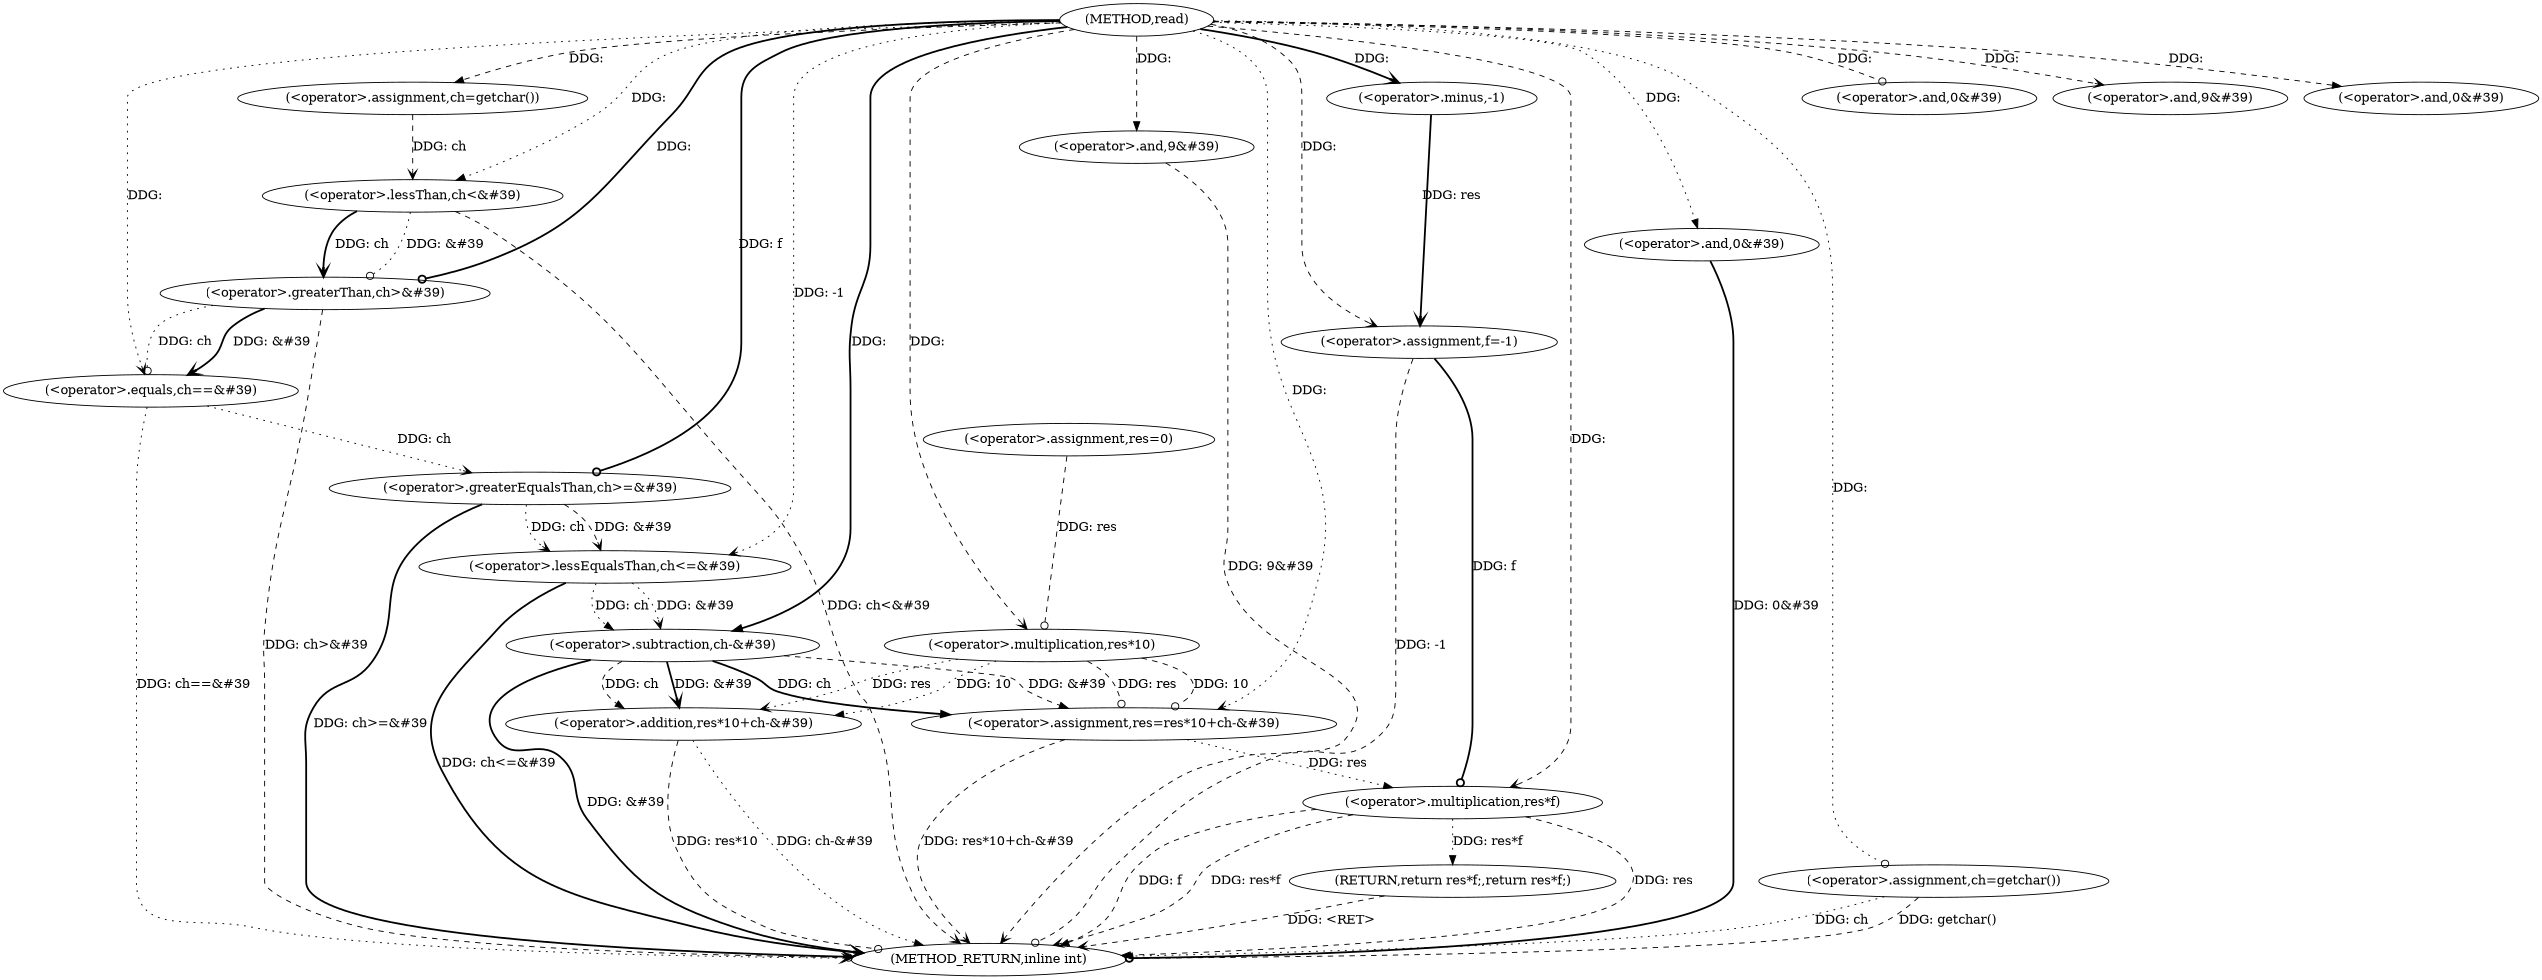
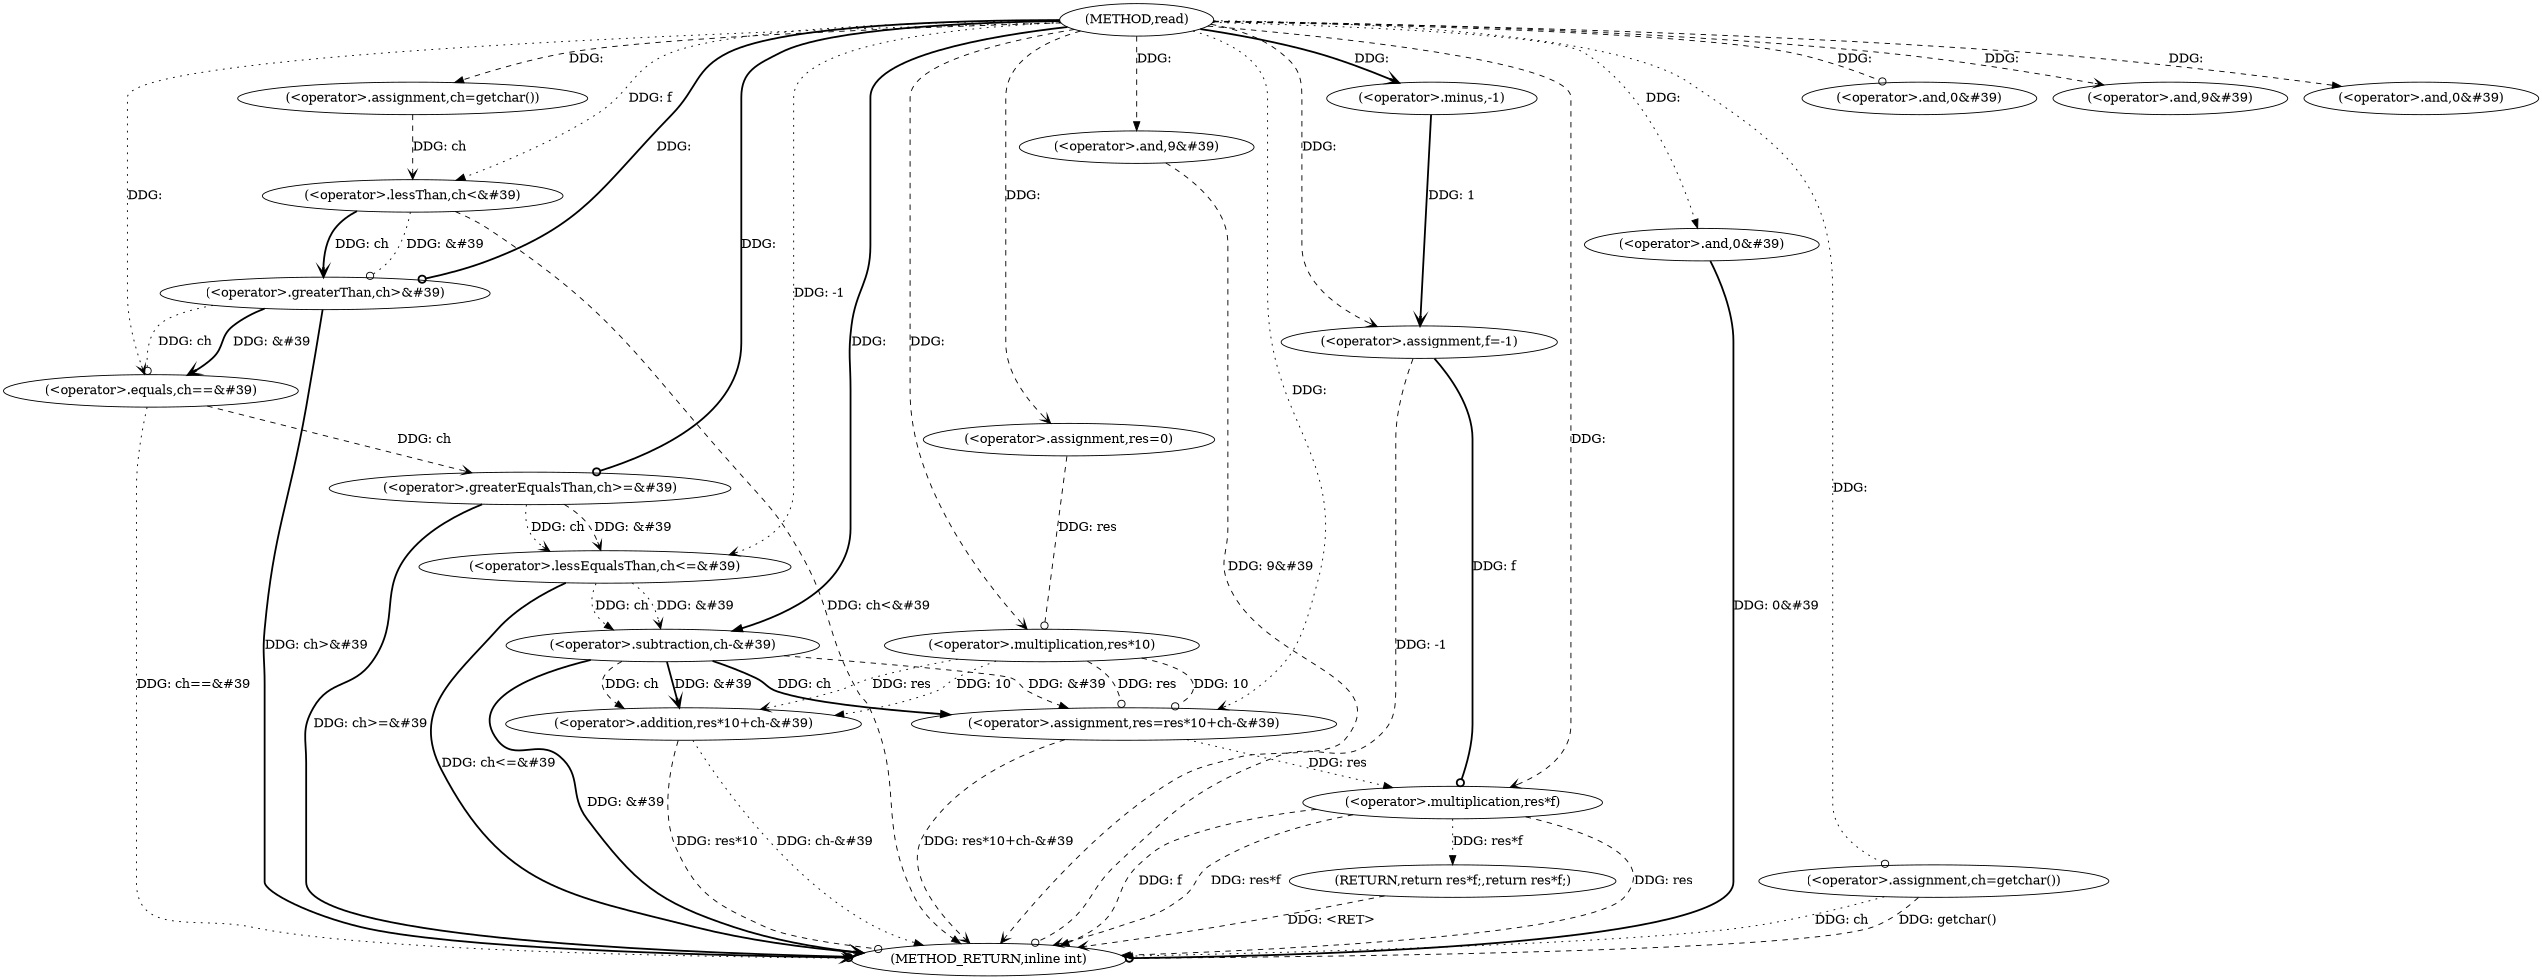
  digraph {
    fontname="DejaVu Serif"
    node [fontname="DejaVu Serif"]
    edge [arrowhead=vee fontname="DejaVu Serif" style=dashed]
    n1 [label="(METHOD,read)"]
    n2 [label="(<operator>.assignment,res=0)"]
    n3 [label="(<operator>.and,0&#39)"]
    n4 [label="(<operator>.greaterThan,ch>&#39)"]
    n5 [label="(<operator>.and,9&#39)"]
    n6 [label="(<operator>.equals,ch==&#39)"]
    n7 [label="(<operator>.assignment,f=-1)"]
    n8 [label="(<operator>.greaterEqualsThan,ch>=&#39)"]
    n9 [label="(<operator>.and,0&#39)"]
    n10 [label="(<operator>.lessEqualsThan,ch<=&#39)"]
    n11 [label="(<operator>.and,9&#39)"]
    n12 [label="(<operator>.assignment,res=res*10+ch-&#39)"]
    n13 [label="(<operator>.and,0&#39)"]
    n14 [label="(<operator>.assignment,ch=getchar())"]
    n15 [label="(<operator>.assignment,ch=getchar())"]
    n16 [label="(<operator>.lessThan,ch<&#39)"]
    n17 [label="(<operator>.multiplication,res*f)"]
    n18 [label="(<operator>.minus,-1)"]
    n19 [label="(<operator>.multiplication,res*10)"]
    n20 [label="(<operator>.subtraction,ch-&#39)"]
    n21 [label="(METHOD_RETURN,inline int)"]
    n22 [label="(RETURN,return res*f;,return res*f;)"]
    n23 [label="(<operator>.addition,res*10+ch-&#39)"]
+   n1 -> n2 [label="DDG: "]
    n1 -> n3 [arrowhead=odot label="DDG: "]
    n1 -> n4 [arrowhead=odot label="DDG: " style=bold]
    n1 -> n5 [label="DDG: "]
    n1 -> n6 [label="DDG: " style=dotted]
    n1 -> n7 [label="DDG: "]
-   n1 -> n8 [arrowhead=odot label="DDG: f" style=bold]
+   n1 -> n8 [arrowhead=odot label="DDG: " style=bold]
    n1 -> n9 [arrowhead=normal label="DDG: "]
    n1 -> n10 [label="DDG: -1" style=dotted]
    n1 -> n11 [arrowhead=normal label="DDG: "]
    n1 -> n12 [label="DDG: " style=dotted]
    n1 -> n13 [arrowhead=normal label="DDG: " style=dotted]
    n1 -> n14 [arrowhead=odot label="DDG: " style=dotted]
    n1 -> n15 [arrowhead=normal label="DDG: "]
-   n1 -> n16 [arrowhead=normal label="DDG: " style=dotted]
+   n1 -> n16 [arrowhead=normal label="DDG: f" style=dotted]
    n1 -> n17 [label="DDG: "]
    n1 -> n18 [label="DDG: " style=bold]
    n1 -> n19 [label="DDG: "]
    n1 -> n20 [arrowhead=normal label="DDG: " style=bold]
    n2 -> n19 [arrowhead=odot label="DDG: res"]
    n4 -> n6 [arrowhead=odot label="DDG: ch" style=dotted]
    n4 -> n6 [label="DDG: &#39" style=bold]
-   n4 -> n21 [arrowhead=odot label="DDG: ch>&#39"]
-   n6 -> n8 [label="DDG: ch" style=dotted]
+   n4 -> n21 [arrowhead=odot label="DDG: ch>&#39" style=bold]
+   n6 -> n8 [label="DDG: ch"]
    n6 -> n21 [label="DDG: ch==&#39" style=dotted]
    n7 -> n17 [arrowhead=odot label="DDG: f" style=bold]
    n7 -> n21 [arrowhead=odot label="DDG: -1"]
    n8 -> n10 [label="DDG: ch" style=dotted]
    n8 -> n10 [label="DDG: &#39"]
    n8 -> n21 [label="DDG: ch>=&#39" style=bold]
    n10 -> n20 [arrowhead=normal label="DDG: ch" style=dotted]
    n10 -> n20 [label="DDG: &#39" style=dotted]
    n10 -> n21 [label="DDG: ch<=&#39" style=bold]
    n11 -> n21 [label="DDG: 9&#39"]
    n12 -> n17 [arrowhead=normal label="DDG: res" style=dotted]
    n12 -> n21 [label="DDG: res*10+ch-&#39"]
    n13 -> n21 [arrowhead=odot label="DDG: 0&#39" style=bold]
    n14 -> n21 [arrowhead=normal label="DDG: ch" style=dotted]
    n14 -> n21 [arrowhead=odot label="DDG: getchar()"]
    n15 -> n16 [label="DDG: ch"]
    n16 -> n4 [label="DDG: ch" style=bold]
    n16 -> n4 [arrowhead=odot label="DDG: &#39" style=dotted]
-   n16 -> n21 [label="DDG: ch<&#39"]
+   n16 -> n21 [arrowhead=normal label="DDG: ch<&#39"]
    n17 -> n21 [arrowhead=normal label="DDG: res"]
    n17 -> n21 [arrowhead=normal label="DDG: f"]
    n17 -> n21 [label="DDG: res*f"]
    n17 -> n22 [arrowhead=normal label="DDG: res*f" style=dotted]
-   n18 -> n7 [label="DDG: res" style=bold]
+   n18 -> n7 [label="DDG: 1" style=bold]
    n19 -> n12 [arrowhead=odot label="DDG: 10"]
    n19 -> n12 [arrowhead=odot label="DDG: res"]
    n19 -> n23 [arrowhead=normal label="DDG: 10" style=dotted]
    n19 -> n23 [label="DDG: res" style=dotted]
    n20 -> n12 [arrowhead=normal label="DDG: ch" style=bold]
    n20 -> n12 [arrowhead=normal label="DDG: &#39"]
    n20 -> n21 [label="DDG: &#39" style=bold]
    n20 -> n23 [arrowhead=normal label="DDG: ch"]
    n20 -> n23 [label="DDG: &#39" style=bold]
    n22 -> n21 [label="DDG: <RET>"]
    n23 -> n21 [arrowhead=odot label="DDG: res*10"]
    n23 -> n21 [arrowhead=normal label="DDG: ch-&#39" style=dotted]
  }
